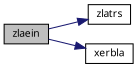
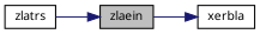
  digraph {
    fontname="Noto Sans"
    rankdir=LR
    node [color=black fillcolor=white fontname="Noto Sans" fontsize=10 shape=record style=filled]
    edge [color=midnightblue fontname="Noto Sans" fontsize=10 labelfontname=Helvetica labelfontsize=10 style=solid]
    n1 [fillcolor=grey75 fontcolor=black height=0.2 label=zlaein width=0.4]
    n2 [height=0.2 label=zlatrs width=0.4]
    n3 [height=0.2 label=xerbla width=0.4]
-   n1 -> n2
+   n2 -> n1
    n1 -> n3
  }
